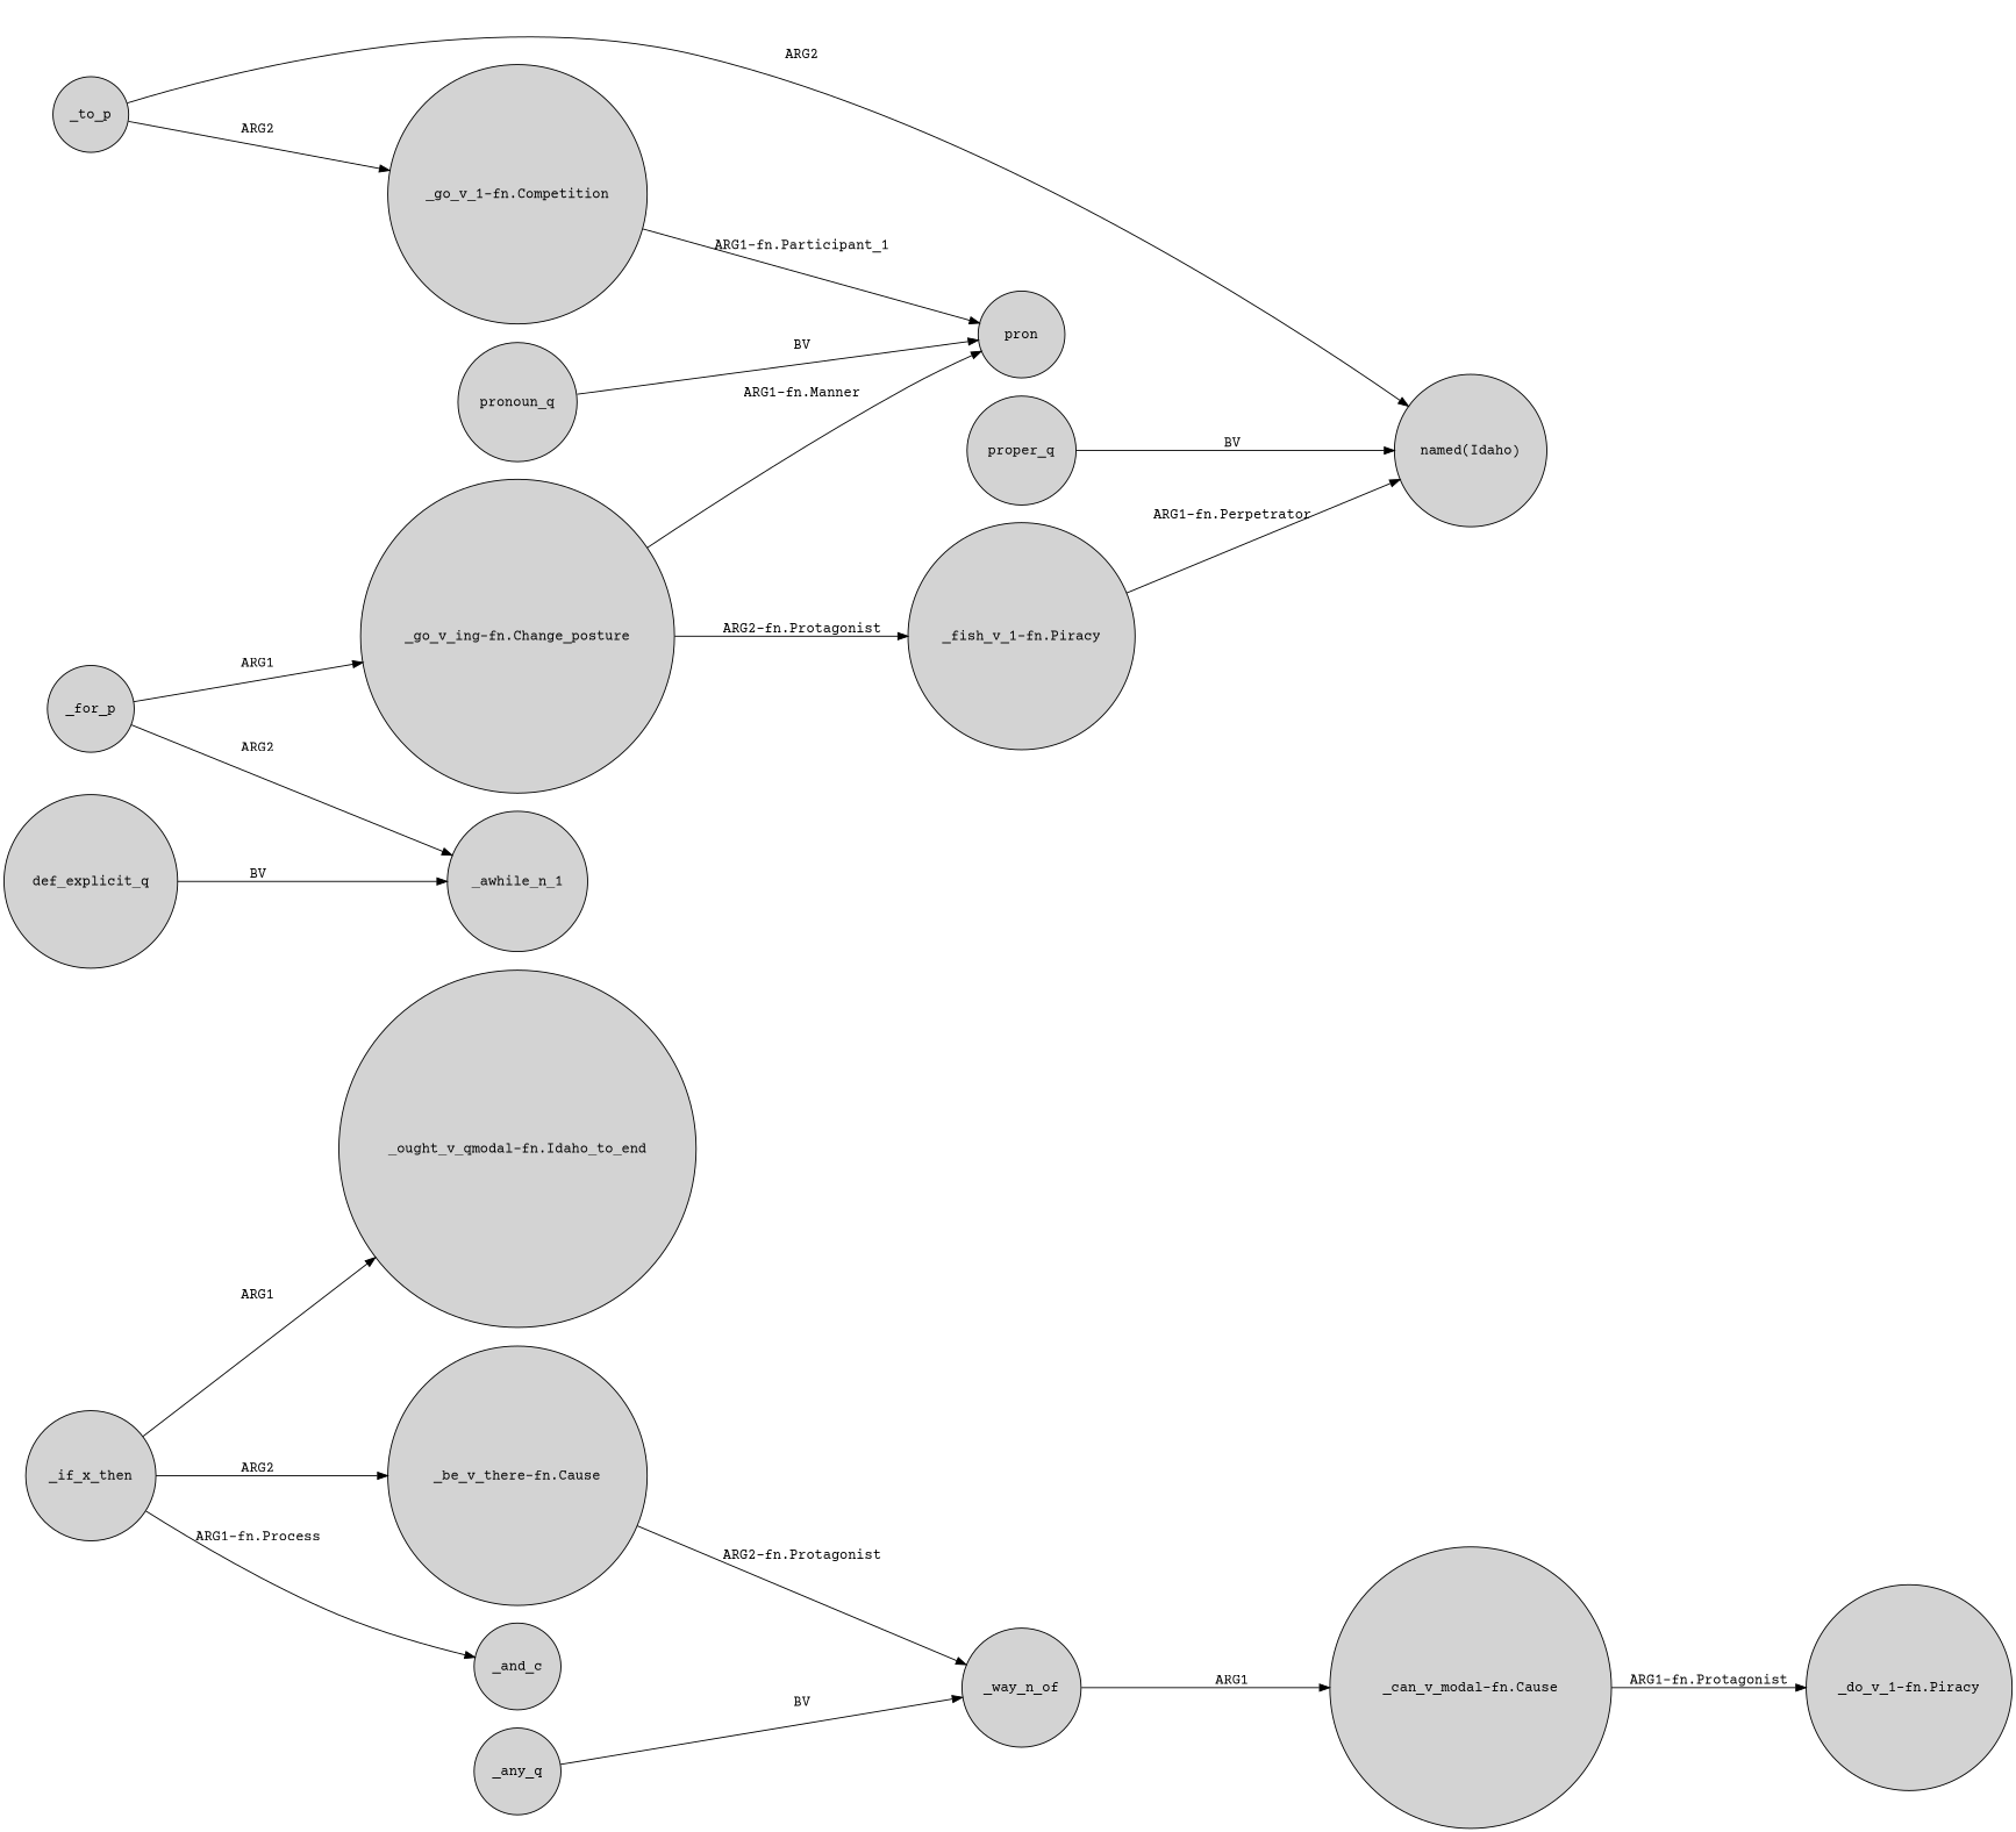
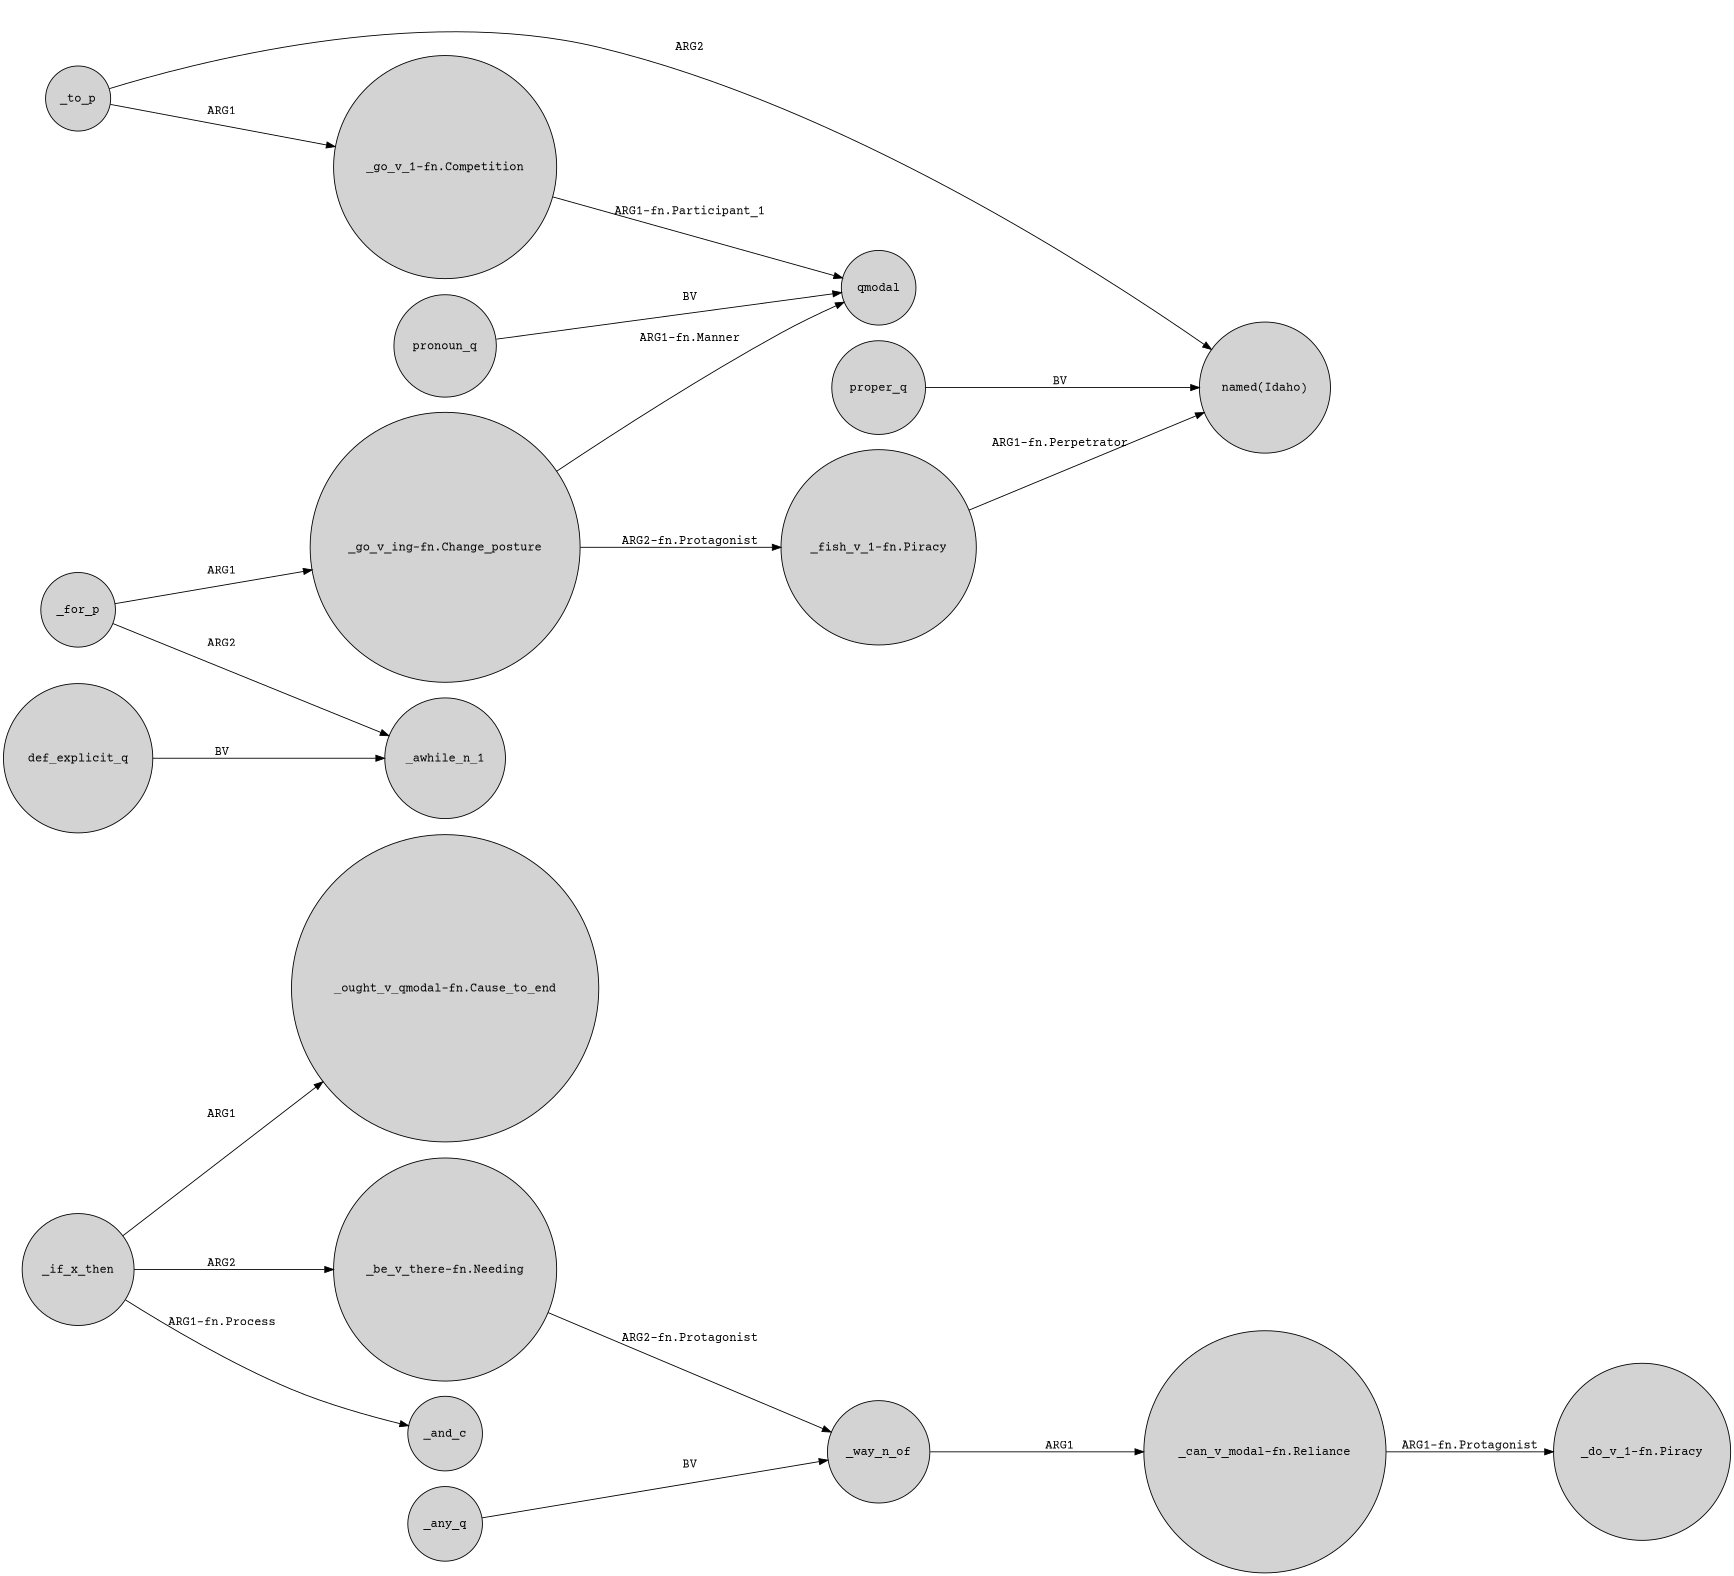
  digraph {
    fontname="Courier Prime"
    rankdir=LR
    node [fontname="Courier Prime" shape=circle style=filled]
    edge [fontname="Courier Prime"]
    _if_x_then
-   "_ought_v_qmodal-fn.Cause_to_end" [label="_ought_v_qmodal-fn.Idaho_to_end"]
-   "_be_v_there-fn.Needing" [label="_be_v_there-fn.Cause"]
+   "_ought_v_qmodal-fn.Cause_to_end"
+   "_be_v_there-fn.Needing"
    _and_c
    _way_n_of
-   "_can_v_modal-fn.Reliance" [label="_can_v_modal-fn.Cause"]
+   "_can_v_modal-fn.Reliance"
    "_do_v_1-fn.Piracy"
    "_go_v_ing-fn.Change_posture"
    "_fish_v_1-fn.Piracy"
-   pron
+   pron [label=qmodal]
    "named(Idaho)"
    _any_q
    _to_p
    "_go_v_1-fn.Competition"
    def_explicit_q
    _awhile_n_1
    pronoun_q
    _for_p
    proper_q
    _if_x_then -> "_ought_v_qmodal-fn.Cause_to_end" [label=ARG1]
    _if_x_then -> "_be_v_there-fn.Needing" [label=ARG2]
    _if_x_then -> _and_c [label="ARG1-fn.Process"]
    "_be_v_there-fn.Needing" -> _way_n_of [label="ARG2-fn.Protagonist"]
    _way_n_of -> "_can_v_modal-fn.Reliance" [label=ARG1]
    "_can_v_modal-fn.Reliance" -> "_do_v_1-fn.Piracy" [label="ARG1-fn.Protagonist"]
    "_go_v_ing-fn.Change_posture" -> "_fish_v_1-fn.Piracy" [label="ARG2-fn.Protagonist"]
    "_go_v_ing-fn.Change_posture" -> pron [label="ARG1-fn.Manner"]
    "_fish_v_1-fn.Piracy" -> "named(Idaho)" [label="ARG1-fn.Perpetrator"]
    _any_q -> _way_n_of [label=BV]
    _to_p -> "named(Idaho)" [label=ARG2]
-   _to_p -> "_go_v_1-fn.Competition" [label=ARG2]
+   _to_p -> "_go_v_1-fn.Competition" [label=ARG1]
    "_go_v_1-fn.Competition" -> pron [label="ARG1-fn.Participant_1"]
    def_explicit_q -> _awhile_n_1 [label=BV]
    pronoun_q -> pron [label=BV]
    _for_p -> "_go_v_ing-fn.Change_posture" [label=ARG1]
    _for_p -> _awhile_n_1 [label=ARG2]
    proper_q -> "named(Idaho)" [label=BV]
  }
